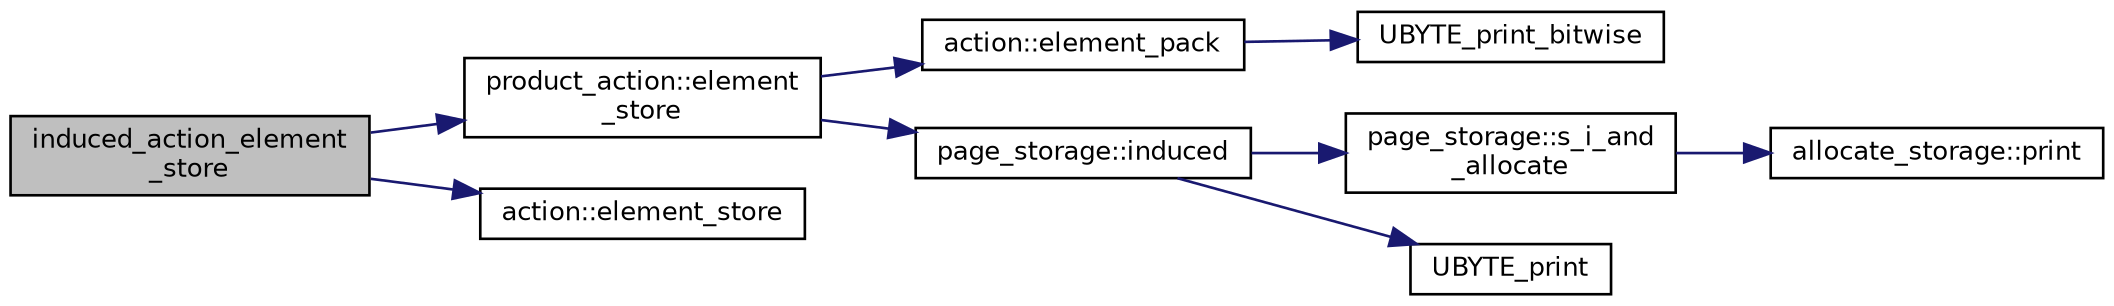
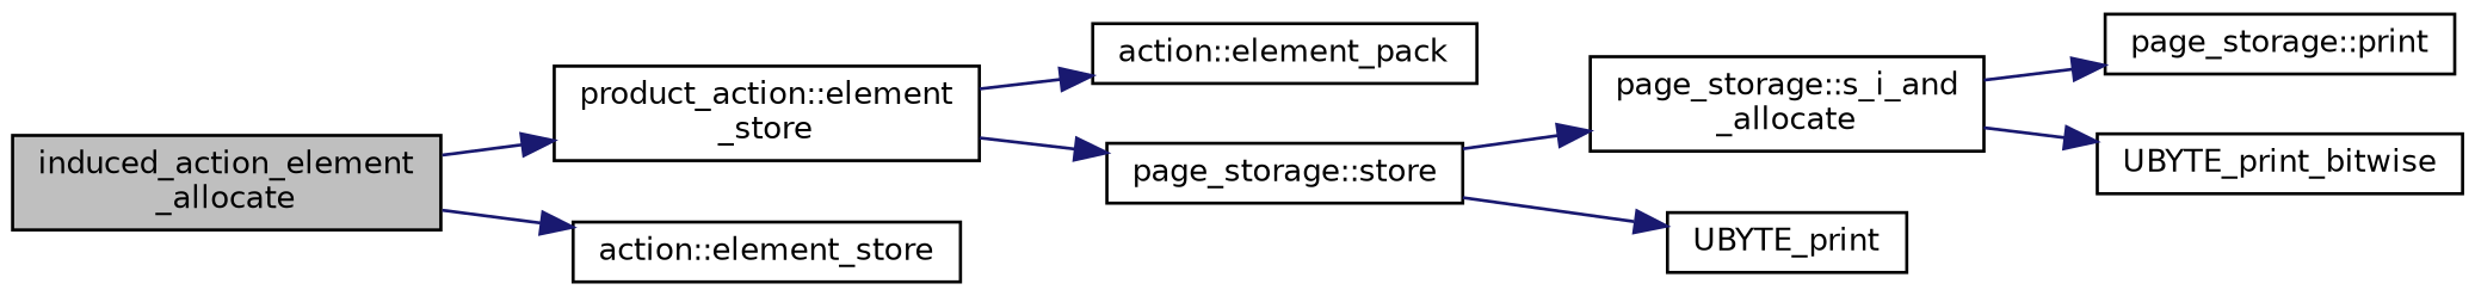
  digraph {
    rankdir=LR
    node [color=black fillcolor=white fontname=Helvetica fontsize=10 shape=record style=filled]
    edge [color=midnightblue fontname=Helvetica fontsize=10 labelfontname=Helvetica labelfontsize=10 style=solid]
-   n1 [fillcolor=grey75 fontcolor=black height=0.2 label="induced_action_element\l_store" width=0.4]
+   n1 [fillcolor=grey75 fontcolor=black height=0.2 label="induced_action_element\l_allocate" width=0.4]
    n2 [height=0.2 label="product_action::element\l_store" width=0.4]
    n3 [height=0.2 label="action::element_store" width=0.4]
    n4 [height=0.2 label="action::element_pack" width=0.4]
-   n5 [height=0.2 label="page_storage::induced" width=0.4]
+   n5 [height=0.2 label="page_storage::store" width=0.4]
    n6 [height=0.2 label="page_storage::s_i_and\l_allocate" width=0.4]
    n7 [height=0.2 label=UBYTE_print width=0.4]
-   n8 [height=0.2 label="allocate_storage::print" width=0.4]
+   n8 [height=0.2 label="page_storage::print" width=0.4]
    n9 [height=0.2 label=UBYTE_print_bitwise width=0.4]
    n1 -> n2
    n1 -> n3
    n2 -> n4
    n2 -> n5
    n5 -> n6
    n5 -> n7
    n6 -> n8
-   n4 -> n9
+   n6 -> n9
  }
